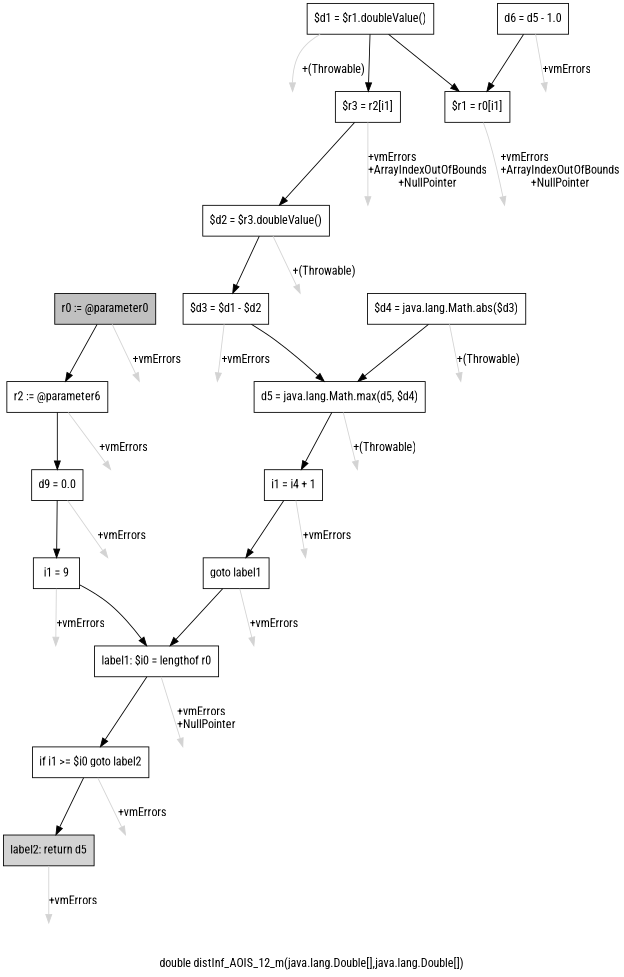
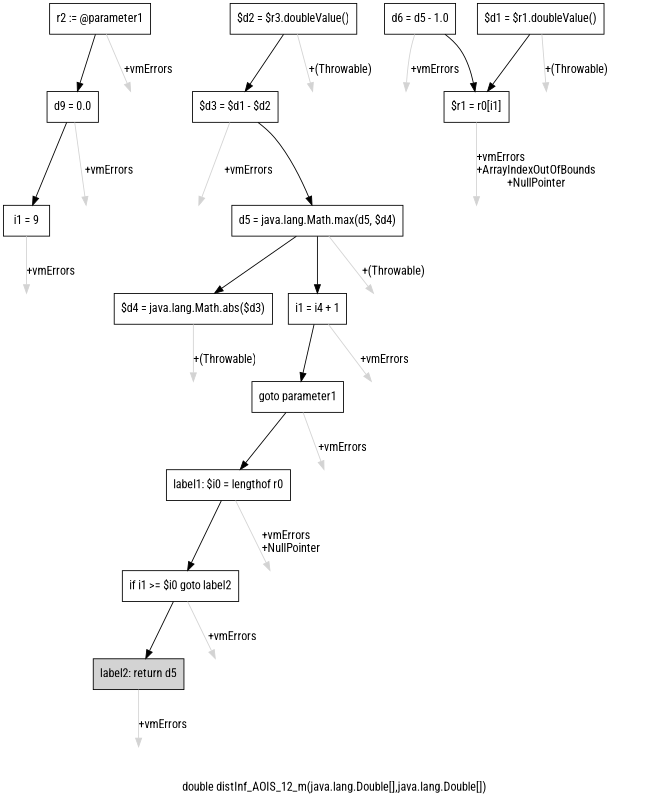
  digraph {
    fontname="Roboto Condensed"
    label="double distInf_AOIS_12_m(java.lang.Double[],java.lang.Double[])"
    node [fontname="Roboto Condensed" shape=box style=invis]
    edge [color=lightgray fontname="Roboto Condensed"]
-   n1 [fillcolor=gray label="r0 := @parameter0" style=filled]
-   n2 [label="r2 := @parameter6" style=""]
+   n2 [label="r2 := @parameter1" style=""]
    n3 [label=Esc]
    n4 [label="d9 = 0.0" style=""]
    n5 [label=Esc]
    n6 [label="i1 = 9" style=""]
    n7 [label=Esc]
    n8 [label="label1: $i0 = lengthof r0" style=""]
    n9 [label=Esc]
    n10 [label="if i1 >= $i0 goto label2" style=""]
    n11 [label=Esc]
    n12 [fillcolor=lightgray label="label2: return d5" style=filled]
    n13 [label=Esc]
    n14 [label="d6 = d5 - 1.0" style=""]
    n15 [label="$r1 = r0[i1]" style=""]
    n16 [label=Esc]
    n17 [label=Esc]
    n18 [label=Esc]
    n19 [label="$d1 = $r1.doubleValue()" style=""]
-   n20 [label="$r3 = r2[i1]" style=""]
    n21 [label=Esc]
    n22 [label="$d2 = $r3.doubleValue()" style=""]
    n23 [label=Esc]
    n24 [label="$d3 = $d1 - $d2" style=""]
    n25 [label=Esc]
    n26 [label=Esc]
    n27 [label="d5 = java.lang.Math.max(d5, $d4)" style=""]
    n28 [label="$d4 = java.lang.Math.abs($d3)" style=""]
    n29 [label=Esc]
    n30 [label="i1 = i4 + 1" style=""]
    n31 [label=Esc]
-   n32 [label="goto label1" style=""]
+   n32 [label="goto parameter1" style=""]
    n33 [label=Esc]
    n34 [label=Esc]
-   n1 -> n2 [color=black]
-   n1 -> n3 [label="\l+vmErrors"]
    n2 -> n4 [color=black]
    n2 -> n5 [label="\l+vmErrors"]
    n4 -> n6 [color=black]
    n4 -> n7 [label="\l+vmErrors"]
-   n6 -> n8 [color=black]
    n6 -> n9 [label="\l+vmErrors"]
    n8 -> n10 [color=black]
    n8 -> n11 [label="\l+vmErrors\l+NullPointer"]
    n10 -> n12 [color=black]
    n10 -> n13 [label="\l+vmErrors"]
    n12 -> n17 [label="\l+vmErrors"]
    n14 -> n15 [color=black]
    n14 -> n16 [label="\l+vmErrors"]
    n15 -> n18 [label="\l+vmErrors\l+ArrayIndexOutOfBounds\l+NullPointer"]
    n19 -> n15 [color=black]
-   n19 -> n20 [color=black]
    n19 -> n21 [label="\l+(Throwable)"]
-   n20 -> n22 [color=black]
-   n20 -> n23 [label="\l+vmErrors\l+ArrayIndexOutOfBounds\l+NullPointer"]
    n22 -> n24 [color=black]
    n22 -> n25 [label="\l+(Throwable)"]
    n24 -> n26 [label="\l+vmErrors"]
    n24 -> n27 [color=black]
    n27 -> n30 [color=black]
    n27 -> n31 [label="\l+(Throwable)"]
-   n28 -> n27 [color=black]
+   n27 -> n28 [color=black]
    n28 -> n29 [label="\l+(Throwable)"]
    n30 -> n32 [color=black]
    n30 -> n33 [label="\l+vmErrors"]
    n32 -> n8 [color=black]
    n32 -> n34 [label="\l+vmErrors"]
  }
